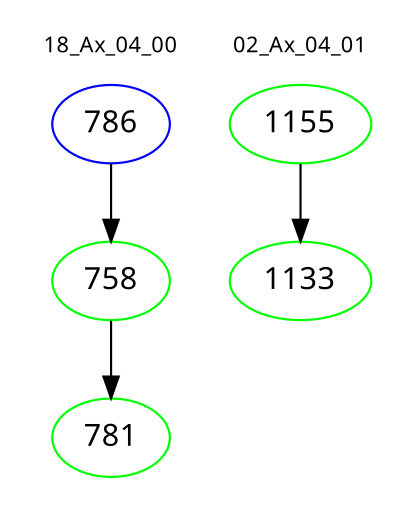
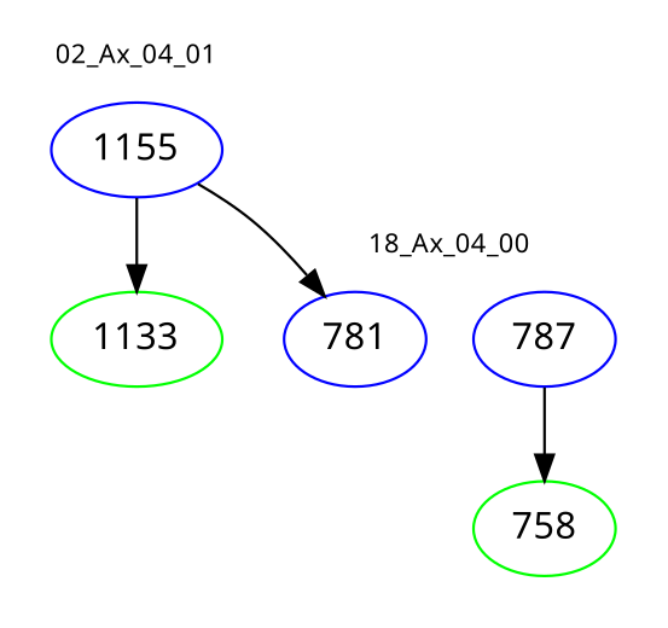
  digraph {
    fontname="Noto Sans"
    node [color=green fontname="Noto Sans"]
    edge [color=black fontname="Noto Sans"]
-   n1 [color=blue label=786]
+   n1 [color=blue label=787]
    n2 [label=758]
-   n3 [label=781]
-   n4 [label=1155]
+   n3 [color=blue label=781]
+   n4 [color=blue label=1155]
    n5 [label=1133]
    subgraph cluster_1 {
      color=white
      fontsize=10
      label="18_Ax_04_00"
      n1
      n2
      n3
    }
    subgraph cluster_2 {
      color=white
      fontsize=10
      label="02_Ax_04_01"
      n4
      n5
    }
    n1 -> n2
-   n2 -> n3
+   n4 -> n3
    n4 -> n5
  }
